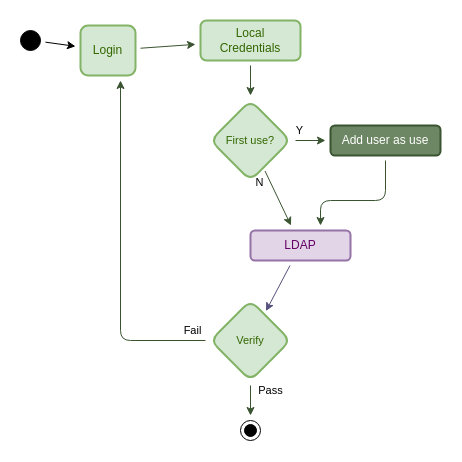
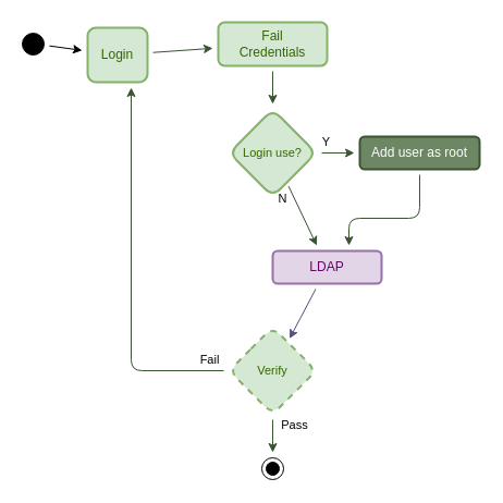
  <mxCell id="0" />
  <mxCell id="1" parent="0" />
  <mxCell id="2" style="rounded=1;orthogonalLoop=1;jettySize=auto;html=1;sourcePerimeterSpacing=5;targetPerimeterSpacing=5;curved=0;" edge="1" parent="1" source="18" target="4"><mxGeometry relative="1" as="geometry"><mxPoint x="45" y="40" as="sourcePoint" /></mxGeometry></mxCell>
  <mxCell id="3" style="shape=connector;rounded=1;orthogonalLoop=1;jettySize=auto;html=1;strokeColor=#3A5431;align=center;verticalAlign=middle;fontFamily=Helvetica;fontSize=11;fontColor=default;labelBackgroundColor=default;endArrow=classic;sourcePerimeterSpacing=5;targetPerimeterSpacing=5;fillColor=#6d8764;strokeWidth=1;" edge="1" parent="1" source="4" target="11"><mxGeometry relative="1" as="geometry"><mxPoint x="90" y="95" as="targetPoint" /></mxGeometry></mxCell>
  <mxCell id="4" value="Login" style="rounded=1;whiteSpace=wrap;html=1;fillColor=#d5e8d4;strokeColor=#82b366;strokeWidth=2;fontColor=#336600;" vertex="1" parent="1"><mxGeometry x="80" y="25" width="55" height="50" as="geometry" /></mxCell>
  <mxCell id="5" value="Y" style="edgeStyle=none;shape=connector;curved=0;rounded=1;orthogonalLoop=1;jettySize=auto;html=1;strokeColor=#3A5431;align=center;verticalAlign=middle;fontFamily=Helvetica;fontSize=11;fontColor=default;labelBackgroundColor=default;endArrow=classic;sourcePerimeterSpacing=5;targetPerimeterSpacing=5;fillColor=#6d8764;" edge="1" parent="1" source="13" target="7"><mxGeometry x="-0.75" y="10" relative="1" as="geometry"><mxPoint x="320" y="140" as="sourcePoint" /><mxPoint as="offset" /></mxGeometry></mxCell>
  <mxCell id="6" style="edgeStyle=elbowEdgeStyle;shape=connector;rounded=1;orthogonalLoop=1;jettySize=auto;html=1;strokeColor=#3A5431;align=center;verticalAlign=middle;fontFamily=Helvetica;fontSize=11;fontColor=default;labelBackgroundColor=default;endArrow=classic;sourcePerimeterSpacing=5;targetPerimeterSpacing=5;elbow=vertical;fillColor=#6d8764;" edge="1" parent="1" source="7" target="9"><mxGeometry relative="1" as="geometry"><Array as="points"><mxPoint x="320" y="200" /></Array></mxGeometry></mxCell>
- <mxCell id="7" value="Add user as use" style="rounded=1;whiteSpace=wrap;html=1;strokeWidth=2;fillColor=#6d8764;fontColor=#ffffff;strokeColor=#3A5431;" vertex="1" parent="1"><mxGeometry x="330" y="125" width="110" height="30" as="geometry" /></mxCell>
+ <mxCell id="7" value="Add user as root" style="rounded=1;whiteSpace=wrap;html=1;strokeWidth=2;fillColor=#6d8764;fontColor=#ffffff;strokeColor=#3A5431;" vertex="1" parent="1"><mxGeometry x="330" y="125" width="110" height="30" as="geometry" /></mxCell>
  <mxCell id="8" style="edgeStyle=none;shape=connector;curved=0;rounded=1;orthogonalLoop=1;jettySize=auto;html=1;strokeColor=#56517e;align=center;verticalAlign=middle;fontFamily=Helvetica;fontSize=11;fontColor=default;labelBackgroundColor=default;endArrow=classic;sourcePerimeterSpacing=5;targetPerimeterSpacing=5;fillColor=#d0cee2;" edge="1" parent="1" source="9" target="16"><mxGeometry relative="1" as="geometry" /></mxCell>
  <mxCell id="9" value="LDAP" style="rounded=1;whiteSpace=wrap;html=1;fillColor=#e1d5e7;strokeColor=#9673a6;strokeWidth=2;fontColor=#660066;" vertex="1" parent="1"><mxGeometry x="250" y="230" width="100" height="30" as="geometry" /></mxCell>
  <mxCell id="10" style="edgeStyle=none;shape=connector;curved=0;rounded=1;orthogonalLoop=1;jettySize=auto;html=1;strokeColor=#3A5431;align=center;verticalAlign=middle;fontFamily=Helvetica;fontSize=11;fontColor=default;labelBackgroundColor=default;endArrow=classic;sourcePerimeterSpacing=5;targetPerimeterSpacing=5;fillColor=#6d8764;" edge="1" parent="1" source="11" target="13"><mxGeometry relative="1" as="geometry" /></mxCell>
- <mxCell id="11" value="Local&lt;div&gt;Credentials&lt;/div&gt;" style="rounded=1;whiteSpace=wrap;html=1;fillColor=#d5e8d4;strokeColor=#82b366;strokeWidth=2;fontColor=#336600;" vertex="1" parent="1"><mxGeometry x="200" y="20" width="100" height="40" as="geometry" /></mxCell>
+ <mxCell id="11" value="Fail&lt;div&gt;Credentials&lt;/div&gt;" style="rounded=1;whiteSpace=wrap;html=1;fillColor=#d5e8d4;strokeColor=#82b366;strokeWidth=2;fontColor=#336600;" vertex="1" parent="1"><mxGeometry x="200" y="20" width="100" height="40" as="geometry" /></mxCell>
  <mxCell id="12" value="N" style="edgeStyle=none;shape=connector;curved=0;rounded=1;orthogonalLoop=1;jettySize=auto;html=1;strokeColor=#3A5431;align=center;verticalAlign=middle;fontFamily=Helvetica;fontSize=11;fontColor=default;labelBackgroundColor=default;endArrow=classic;sourcePerimeterSpacing=5;targetPerimeterSpacing=5;fillColor=#6d8764;" edge="1" parent="1" source="13" target="9"><mxGeometry x="-0.75" y="-10" relative="1" as="geometry"><mxPoint as="offset" /></mxGeometry></mxCell>
- <mxCell id="13" value="First use?" style="rhombus;whiteSpace=wrap;html=1;fontFamily=Helvetica;fontSize=11;labelBackgroundColor=none;rounded=1;strokeWidth=2;fillColor=#d5e8d4;strokeColor=#82b366;fontColor=#336600;" vertex="1" parent="1"><mxGeometry x="210" y="100" width="80" height="80" as="geometry" /></mxCell>
+ <mxCell id="13" value="Login use?" style="rhombus;whiteSpace=wrap;html=1;fontFamily=Helvetica;fontSize=11;labelBackgroundColor=none;rounded=1;strokeWidth=2;fillColor=#d5e8d4;strokeColor=#82b366;fontColor=#336600;" vertex="1" parent="1"><mxGeometry x="210" y="100" width="80" height="80" as="geometry" /></mxCell>
  <mxCell id="14" value="Fail" style="edgeStyle=elbowEdgeStyle;shape=connector;rounded=1;orthogonalLoop=1;jettySize=auto;html=1;strokeColor=#3A5431;align=center;verticalAlign=middle;fontFamily=Helvetica;fontSize=11;fontColor=default;labelBackgroundColor=default;endArrow=classic;sourcePerimeterSpacing=5;targetPerimeterSpacing=5;fillColor=#6d8764;" edge="1" parent="1" source="16" target="4"><mxGeometry x="-0.922" y="-10" relative="1" as="geometry"><Array as="points"><mxPoint x="120" y="340" /></Array><mxPoint as="offset" /></mxGeometry></mxCell>
  <mxCell id="15" value="Pass" style="edgeStyle=none;shape=connector;curved=0;rounded=1;orthogonalLoop=1;jettySize=auto;html=1;strokeColor=#3A5431;align=center;verticalAlign=middle;fontFamily=Helvetica;fontSize=11;fontColor=default;labelBackgroundColor=default;endArrow=classic;sourcePerimeterSpacing=5;targetPerimeterSpacing=5;fillColor=#6d8764;" edge="1" parent="1" source="16" target="17"><mxGeometry x="-0.667" y="20" relative="1" as="geometry"><mxPoint as="offset" /></mxGeometry></mxCell>
- <mxCell id="16" value="&lt;span data-huuid=&quot;16364951548890873074&quot; class=&quot;HzN33d&quot;&gt;Verify&lt;/span&gt;" style="rhombus;whiteSpace=wrap;html=1;fontFamily=Helvetica;fontSize=11;labelBackgroundColor=none;rounded=1;strokeWidth=2;fillColor=#d5e8d4;strokeColor=#82b366;fontColor=#336600;" vertex="1" parent="1"><mxGeometry x="210" y="300" width="80" height="80" as="geometry" /></mxCell>
+ <mxCell id="16" value="&lt;span data-huuid=&quot;16364951548890873074&quot; class=&quot;HzN33d&quot;&gt;Verify&lt;/span&gt;" style="rhombus;whiteSpace=wrap;html=1;fontFamily=Helvetica;fontSize=11;labelBackgroundColor=none;rounded=1;strokeWidth=2;fillColor=#d5e8d4;strokeColor=#82b366;fontColor=#336600;dashed=1;" vertex="1" parent="1"><mxGeometry x="210" y="300" width="80" height="80" as="geometry" /></mxCell>
  <mxCell id="17" value="" style="ellipse;html=1;shape=endState;fillColor=strokeColor;fontFamily=Helvetica;fontSize=11;fontColor=default;labelBackgroundColor=default;" vertex="1" parent="1"><mxGeometry x="240" y="420" width="20" height="20" as="geometry" /></mxCell>
  <mxCell id="18" value="" style="ellipse;fillColor=strokeColor;html=1;fontFamily=Helvetica;fontSize=11;fontColor=default;labelBackgroundColor=default;" vertex="1" parent="1"><mxGeometry x="20" y="30" width="20" height="20" as="geometry" /></mxCell>
